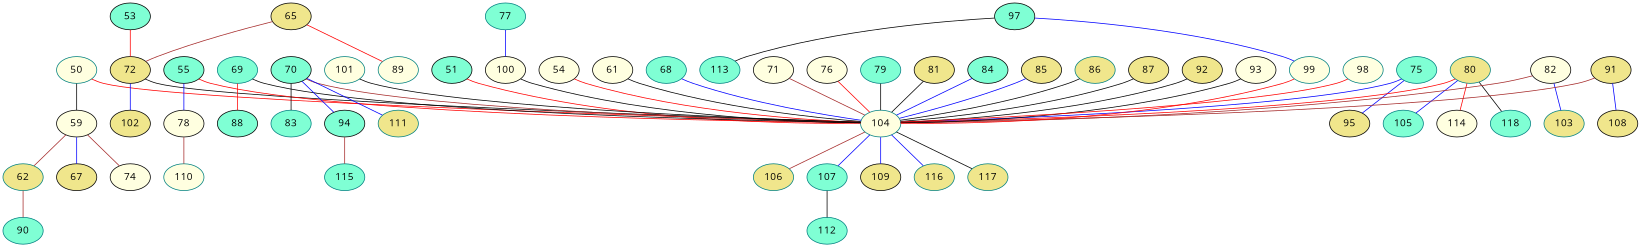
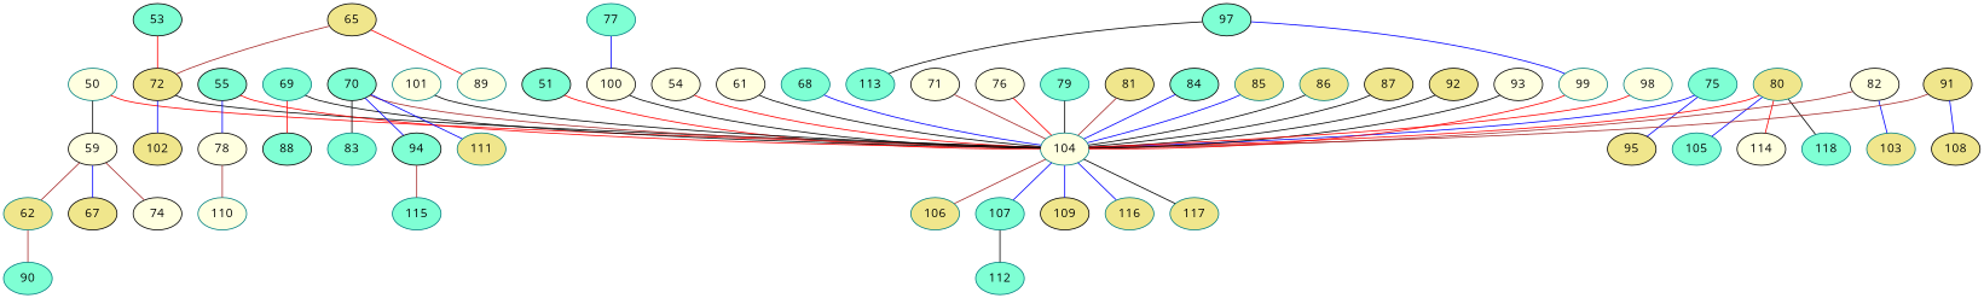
  graph {
    fontname="Open Sans"
    node [color=black fillcolor=aquamarine fontname="Open Sans" style=filled]
    edge [color=blue fontname="Open Sans"]
    50 [color=teal fillcolor=lightyellow]
    59 [fillcolor=lightyellow]
    104 [color=teal fillcolor=lightyellow super="+31+73+45+28"]
    62 [color=teal fillcolor=khaki]
    67 [fillcolor=khaki]
    74 [fillcolor=lightyellow]
    106 [color=teal fillcolor=khaki]
    107 [color=teal]
    109 [fillcolor=khaki]
    116 [color=teal fillcolor=khaki]
    117 [color=teal fillcolor=khaki]
    51
    72 [fillcolor=khaki super="+27+42"]
    102 [fillcolor=khaki]
    53
    54 [fillcolor=lightyellow]
    55
    78 [fillcolor=lightyellow]
    110 [color=teal fillcolor=lightyellow]
    90 [color=teal]
    61 [fillcolor=lightyellow]
    65 [fillcolor=khaki]
    89 [color=teal fillcolor=lightyellow]
    68 [color=teal]
    69 [color=teal]
    88
    70 [super="+48"]
    83 [color=teal]
    94
    111 [color=teal fillcolor=khaki]
    115 [color=teal]
    71 [fillcolor=lightyellow]
    75 [color=teal]
    95 [fillcolor=khaki]
    76 [fillcolor=lightyellow]
    100 [fillcolor=lightyellow super="+47"]
    77 [color=teal]
    79 [color=teal]
    80 [color=teal fillcolor=khaki super="+40+46+63"]
    105 [color=teal]
    114 [fillcolor=lightyellow]
    118 [color=teal]
    81 [fillcolor=khaki]
    82 [fillcolor=lightyellow]
    103 [color=teal fillcolor=khaki]
    84
-   85 [fillcolor=khaki]
+   85 [color=teal fillcolor=khaki]
    86 [color=teal fillcolor=khaki]
    87 [fillcolor=khaki]
    91 [fillcolor=khaki]
    108 [fillcolor=khaki]
    92 [fillcolor=khaki]
    93 [fillcolor=lightyellow]
    99 [color=teal fillcolor=lightyellow super="+96"]
    97
    113 [color=teal]
    98 [color=teal fillcolor=lightyellow]
    101 [color=teal fillcolor=lightyellow]
    112 [color=teal]
    50 -- 59 [color=black]
    50 -- 104 [color=red]
    59 -- 62 [color=brown]
    59 -- 67
    59 -- 74 [color=brown]
    104 -- 106 [color=brown]
    104 -- 107
    104 -- 109
    104 -- 116
    104 -- 117 [color=black]
    62 -- 90 [color=brown]
    107 -- 112 [color=black]
    51 -- 104 [color=red]
    72 -- 104 [color=black]
    72 -- 102
    53 -- 72 [color=red]
    54 -- 104 [color=red]
    55 -- 104 [color=red]
    55 -- 78
    78 -- 110 [color=brown]
    61 -- 104 [color=black]
    65 -- 72 [color=brown]
    65 -- 89 [color=red]
    68 -- 104
    69 -- 104 [color=black]
    69 -- 88 [color=red]
    70 -- 104 [color=brown]
    70 -- 83 [color=black]
    70 -- 94
    70 -- 111
    94 -- 115 [color=brown]
    71 -- 104 [color=brown]
    75 -- 104
    75 -- 95
    76 -- 104 [color=red]
    100 -- 104 [color=black]
    77 -- 100
    79 -- 104 [color=black]
    80 -- 104 [color=red]
    80 -- 105
    80 -- 114 [color=red]
    80 -- 118 [color=black]
-   81 -- 104 [color=black]
+   81 -- 104 [color=brown]
    82 -- 104 [color=brown]
    82 -- 103
    84 -- 104
    85 -- 104
    86 -- 104 [color=black]
    87 -- 104 [color=black]
    91 -- 104 [color=brown]
    91 -- 108
    92 -- 104 [color=black]
    93 -- 104 [color=black]
    99 -- 104 [color=red]
    97 -- 99
    97 -- 113 [color=black]
    98 -- 104 [color=red]
    101 -- 104 [color=black]
  }
